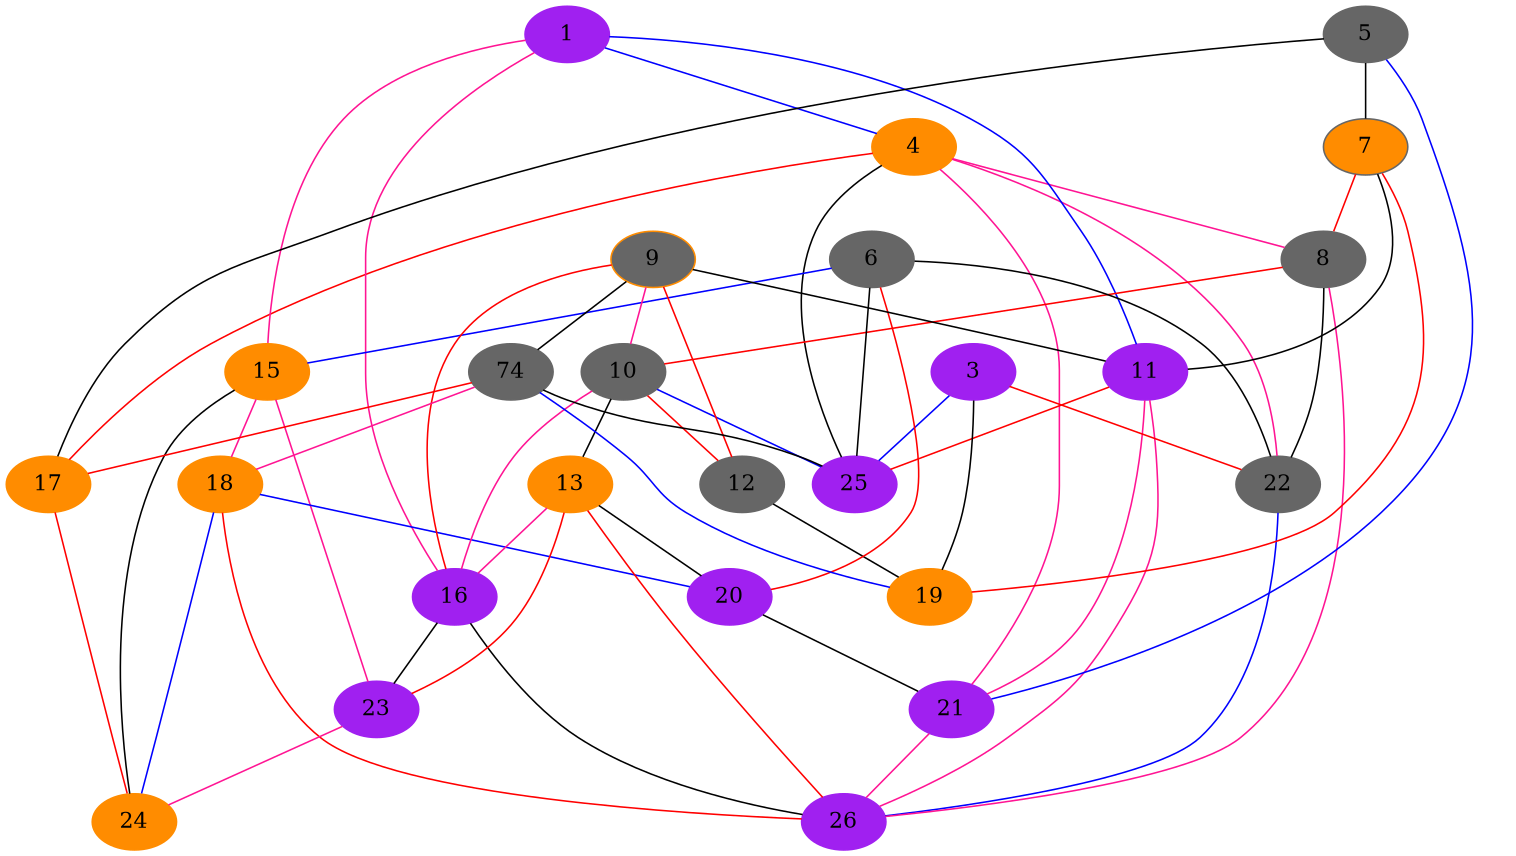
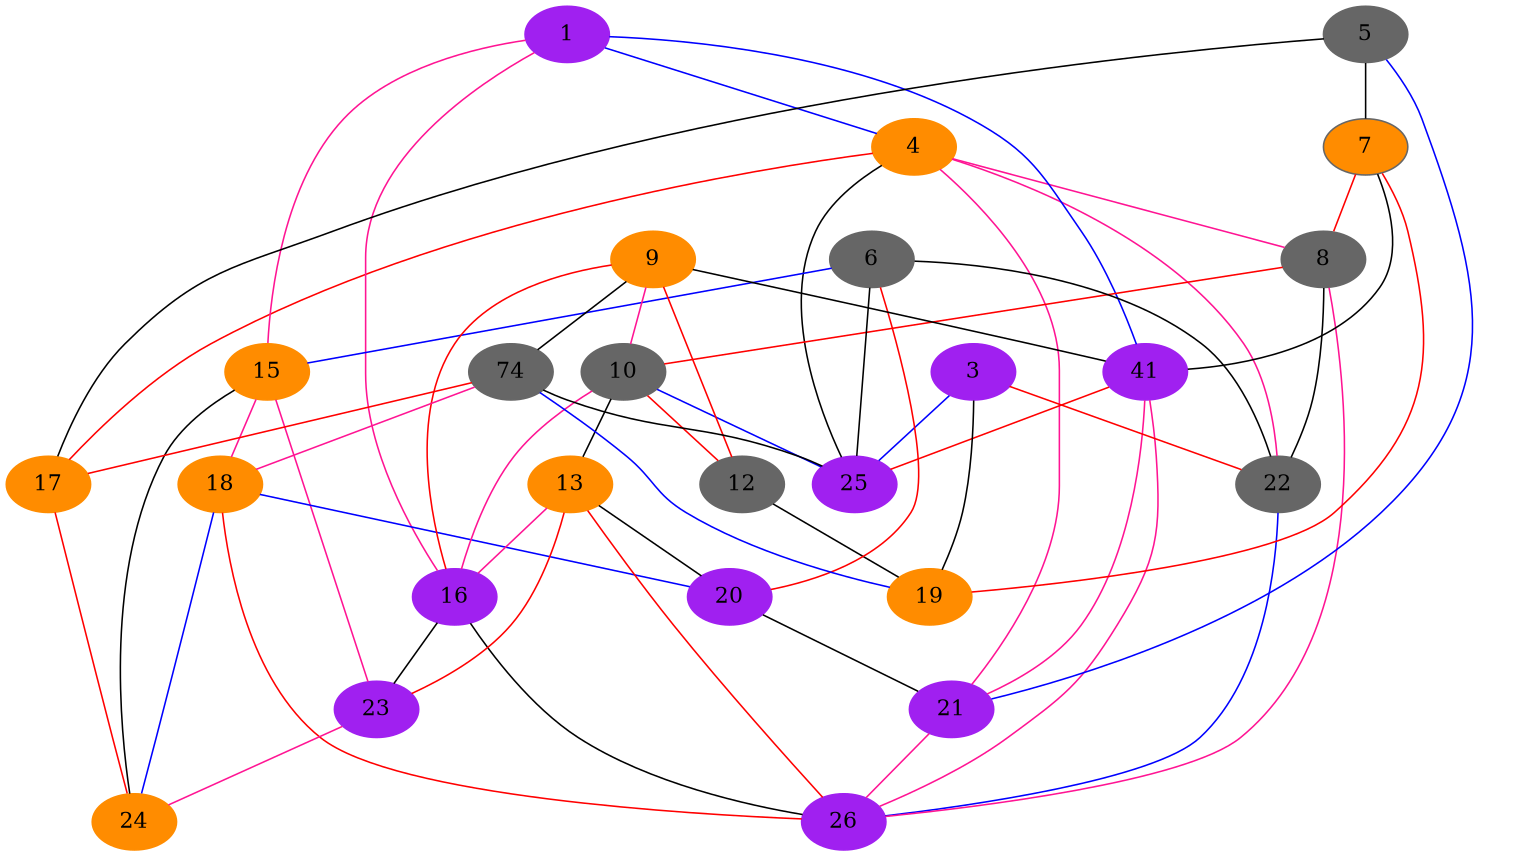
  graph {
    node [color=purple style=filled]
    edge [color=black weight=1.0]
    4 [color=darkorange]
    1
-   11
+   11 [label=41]
    15 [color=darkorange]
    16
    22 [color=gray40]
    25
    8 [color=gray40]
    17 [color=darkorange]
    21
    26
    18 [color=darkorange]
    23
    24 [color=darkorange]
    12 [color=gray40]
    19 [color=darkorange]
    20
    3
    10 [color=gray40]
    5 [color=gray40]
    7 [color=gray40 fillcolor=darkorange]
    6 [color=gray40]
    13 [color=darkorange]
-   9 [color=darkorange fillcolor=gray40]
+   9 [color=darkorange]
    n25 [color=gray40 label=74]
    4 -- 22 [color=deeppink]
    4 -- 25
    4 -- 8 [color=deeppink]
    4 -- 17 [color=red]
    4 -- 21 [color=deeppink]
    1 -- 4 [color=blue]
    1 -- 11 [color=blue]
    1 -- 15 [color=deeppink]
    1 -- 16 [color=deeppink]
    11 -- 25 [color=red]
    11 -- 21 [color=deeppink]
    11 -- 26 [color=deeppink]
    15 -- 18 [color=deeppink]
    15 -- 23 [color=deeppink]
    15 -- 24 [weight=2.0]
    16 -- 26
    16 -- 23
    22 -- 26 [color=blue weight=2.0]
    8 -- 22
    8 -- 26 [color=deeppink]
    8 -- 10 [color=red]
    17 -- 24 [color=red weight=2.0]
    21 -- 26 [color=deeppink]
    18 -- 26 [color=red weight=2.0]
    18 -- 24 [color=blue]
    18 -- 20 [color=blue weight=2.0]
    23 -- 24 [color=deeppink]
    12 -- 19 [weight=2.0]
    20 -- 21 [weight=2.0]
    3 -- 22 [color=red]
    3 -- 25 [color=blue]
    3 -- 19 [weight=2.0]
    10 -- 16 [color=deeppink]
    10 -- 25 [color=blue]
    10 -- 12 [color=red]
    10 -- 13
    5 -- 17
    5 -- 21 [color=blue]
    5 -- 7 [weight=2.0]
    7 -- 11
    7 -- 8 [color=red weight=2.0]
    7 -- 19 [color=red]
    6 -- 15 [color=blue]
    6 -- 22
    6 -- 25
    6 -- 20 [color=red]
    13 -- 16 [color=deeppink]
    13 -- 26 [color=red weight=2.0]
    13 -- 23 [color=red]
    13 -- 20
    9 -- 11
    9 -- 16 [color=red]
    9 -- 12 [color=red weight=2.0]
    9 -- 10 [color=deeppink]
    9 -- n25
    n25 -- 25
    n25 -- 17 [color=red weight=2.0]
    n25 -- 18 [color=deeppink]
    n25 -- 19 [color=blue]
  }
